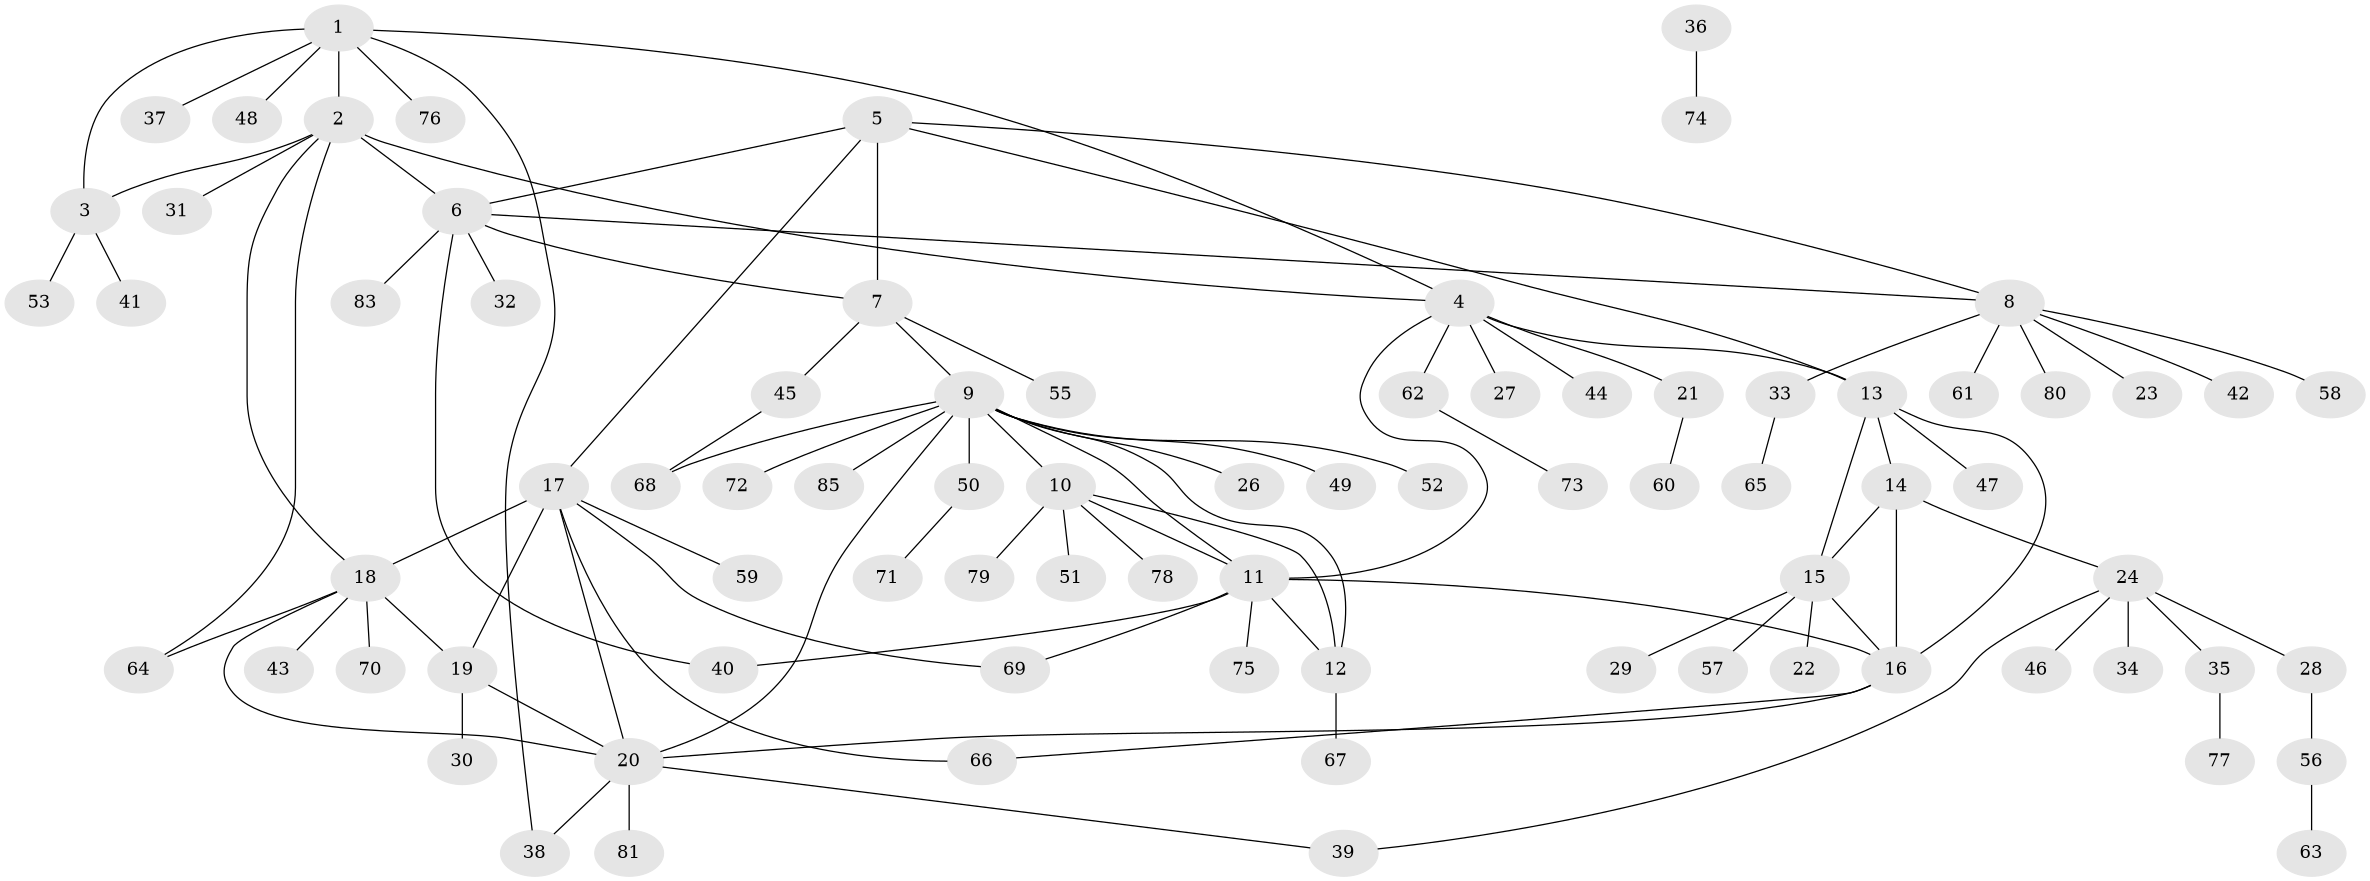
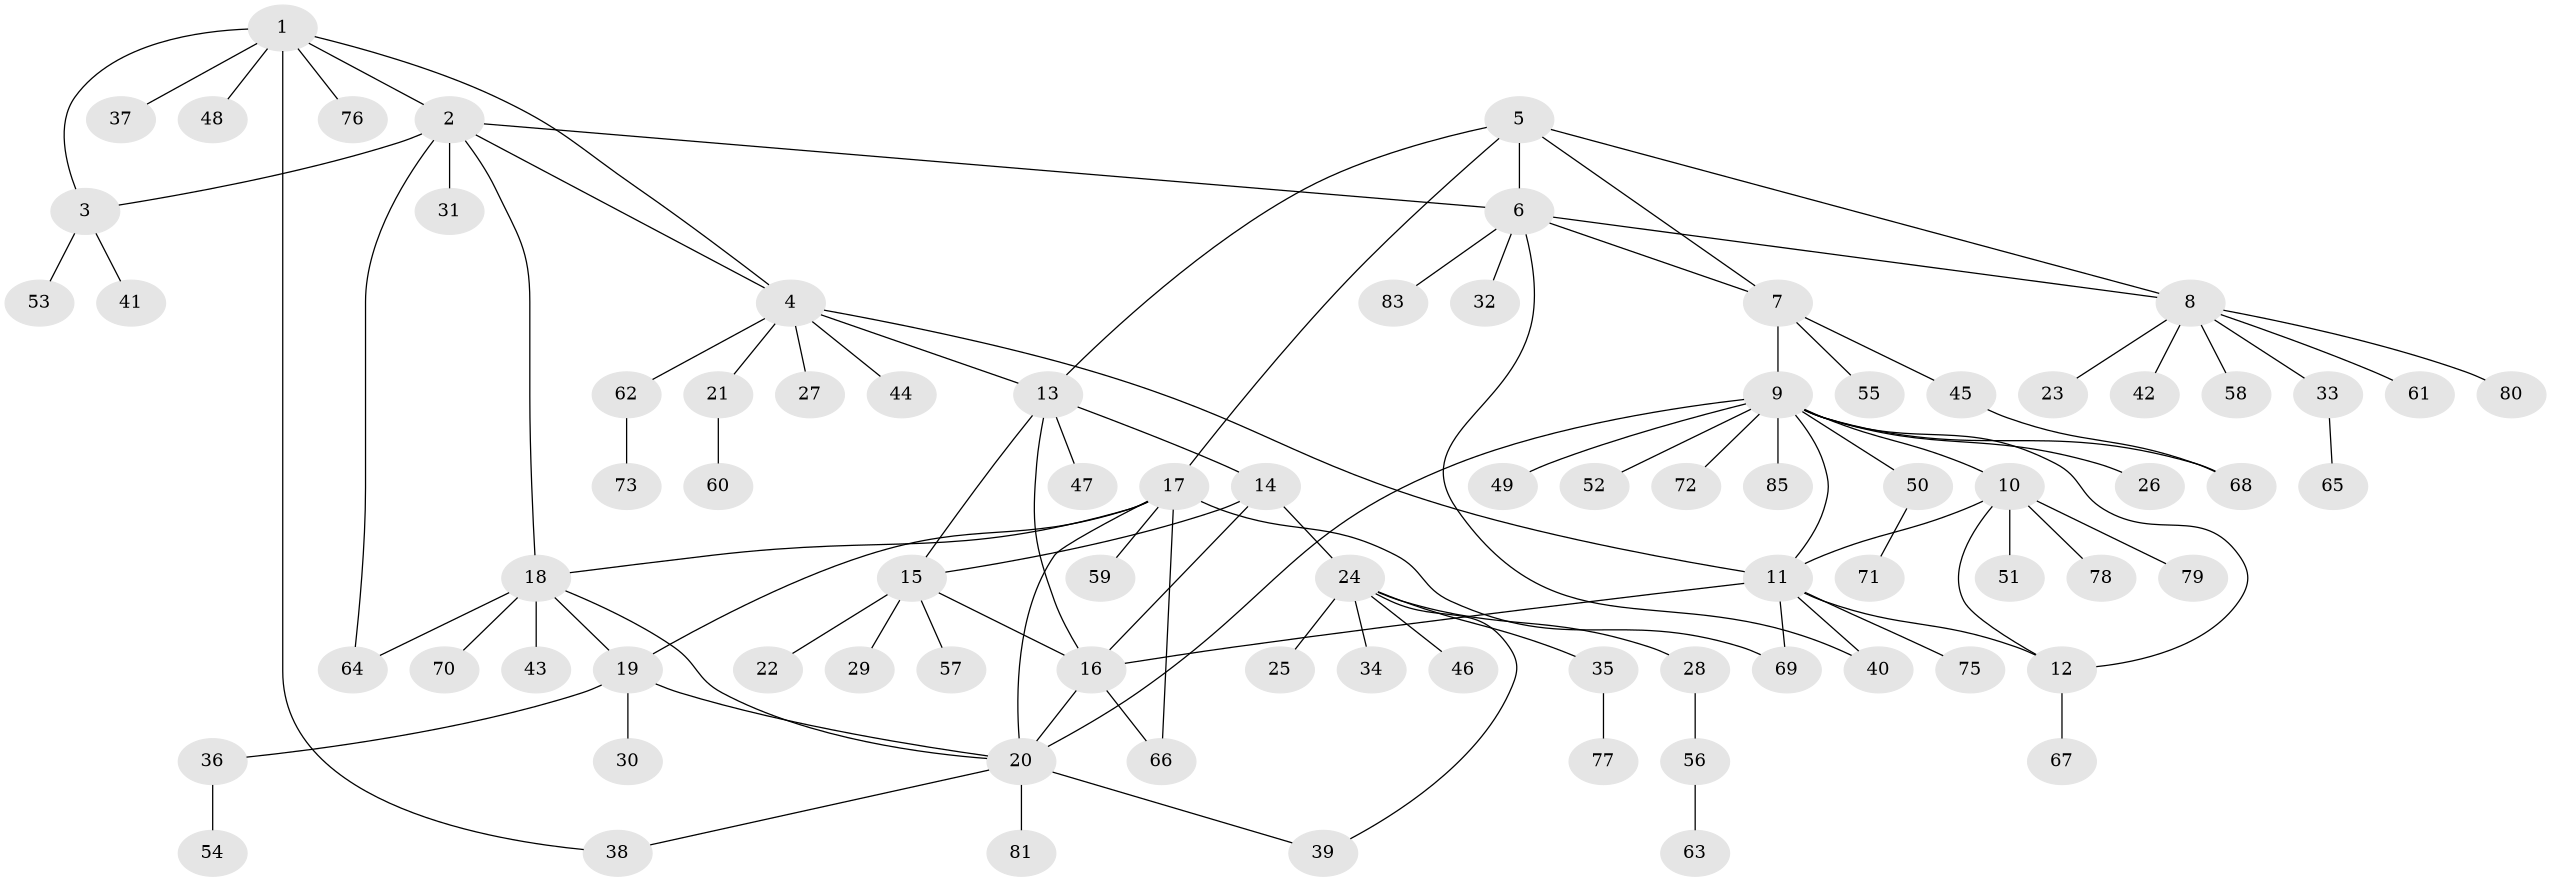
  graph {
    node [color=gray90 style=filled]
    1
    2
    3
    4
    37
    38
    48
    76
    6
    18
    31
    64
    41
    53
    11
    13
    21
    27
    44
    62
    7
    8
    32
    40
    83
    20
    19
    43
    70
    12
    16
    69
    75
    14
    15
    47
    60
    73
    5
    17
    9
    45
    55
    23
    33
    42
    58
    61
    80
    66
    59
    10
    26
    49
    50
    52
    68
    72
    n59 [label=85]
    65
    51
    78
    79
    67
    39
    81
    71
    24
    22
    29
    57
+   25
    28
    34
    35
    46
    30
    36
-   54 [label=74]
+   54
    56
    77
    63
    1 -- 2
    1 -- 3
    1 -- 4
    1 -- 37
    1 -- 38
    1 -- 48
    1 -- 76
    2 -- 3
    2 -- 4
    2 -- 6
    2 -- 18
    2 -- 31
    2 -- 64
    3 -- 41
    3 -- 53
    4 -- 11
    4 -- 13
    4 -- 21
    4 -- 27
    4 -- 44
    4 -- 62
    6 -- 7
    6 -- 8
    6 -- 32
    6 -- 40
    6 -- 83
    18 -- 64
    18 -- 20
    18 -- 19
    18 -- 43
    18 -- 70
    11 -- 40
    11 -- 12
    11 -- 16
    11 -- 69
    11 -- 75
    13 -- 16
    13 -- 14
    13 -- 15
    13 -- 47
    21 -- 60
    62 -- 73
    7 -- 9
    7 -- 45
    7 -- 55
    8 -- 23
    8 -- 33
    8 -- 42
    8 -- 58
    8 -- 61
    8 -- 80
    20 -- 38
    20 -- 39
    20 -- 81
    19 -- 20
    19 -- 30
+   19 -- 36
    12 -- 67
    16 -- 20
    16 -- 66
    14 -- 16
    14 -- 15
    14 -- 24
    15 -- 16
    15 -- 22
    15 -- 29
    15 -- 57
    5 -- 6
    5 -- 13
    5 -- 7
    5 -- 8
    5 -- 17
    17 -- 18
    17 -- 20
    17 -- 19
    17 -- 69
    17 -- 66
    17 -- 59
    9 -- 11
    9 -- 20
    9 -- 12
    9 -- 10
    9 -- 26
    9 -- 49
    9 -- 50
    9 -- 52
    9 -- 68
    9 -- 72
    9 -- n59
    45 -- 68
    33 -- 65
    10 -- 11
    10 -- 12
    10 -- 51
    10 -- 78
    10 -- 79
    50 -- 71
    24 -- 39
+   24 -- 25
    24 -- 28
    24 -- 34
    24 -- 35
    24 -- 46
    28 -- 56
    35 -- 77
    36 -- 54
    56 -- 63
  }
